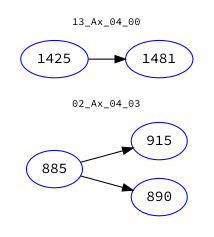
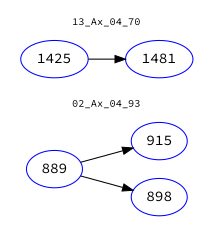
  digraph {
    fontname="Source Code Pro"
    rankdir=LR
    node [color=blue fontname="Source Code Pro"]
    edge [color=black fontname="Source Code Pro"]
-   n1 [label=885]
-   n2 [label=890]
+   n1 [label=889]
+   n2 [label=898]
    n3 [label=915]
    n4 [label=1425]
    n5 [label=1481]
    subgraph cluster_1 {
      color=white
      fontsize=10
-     label="02_Ax_04_03"
+     label="02_Ax_04_93"
      n1
      n2
      n3
    }
    subgraph cluster_2 {
      color=white
      fontsize=10
-     label="13_Ax_04_00"
+     label="13_Ax_04_70"
      n4
      n5
    }
    n1 -> n2
    n1 -> n3
    n4 -> n5
  }
